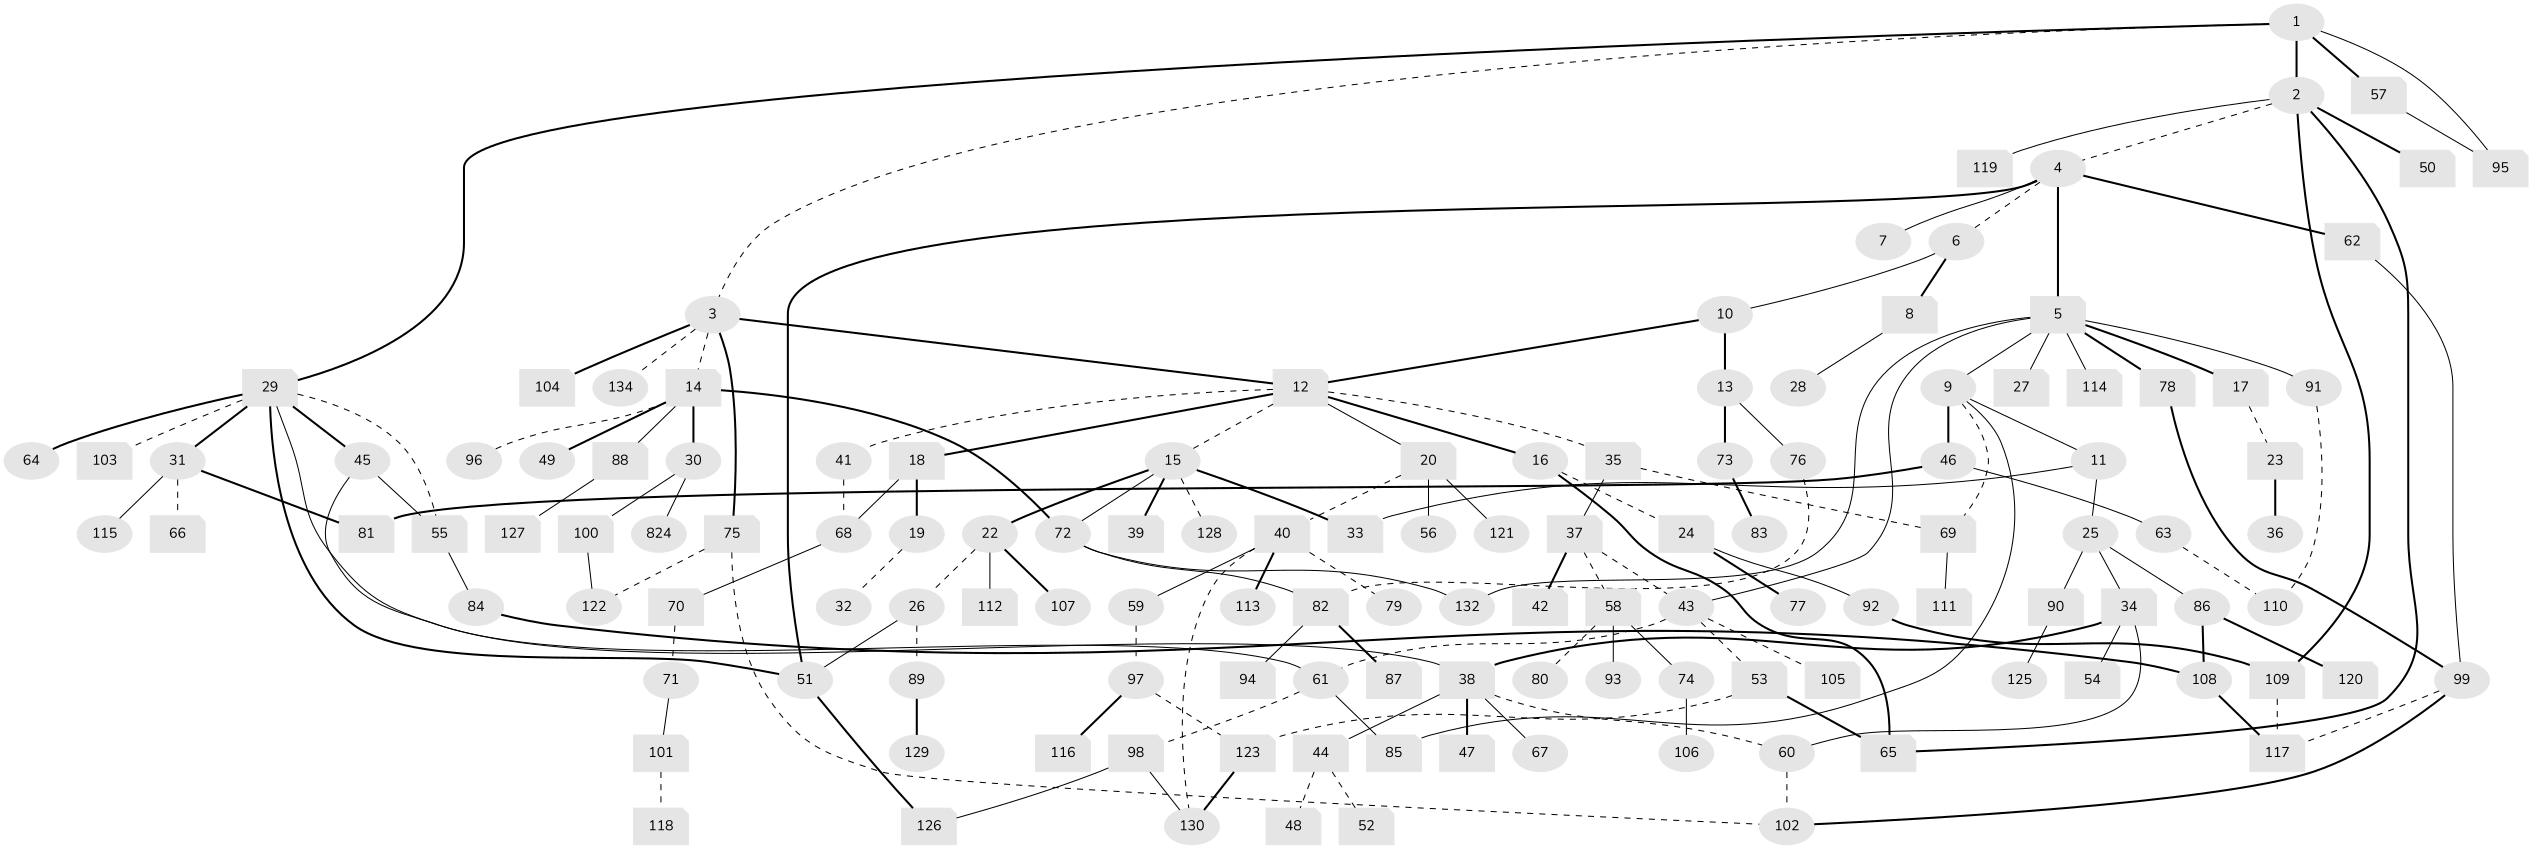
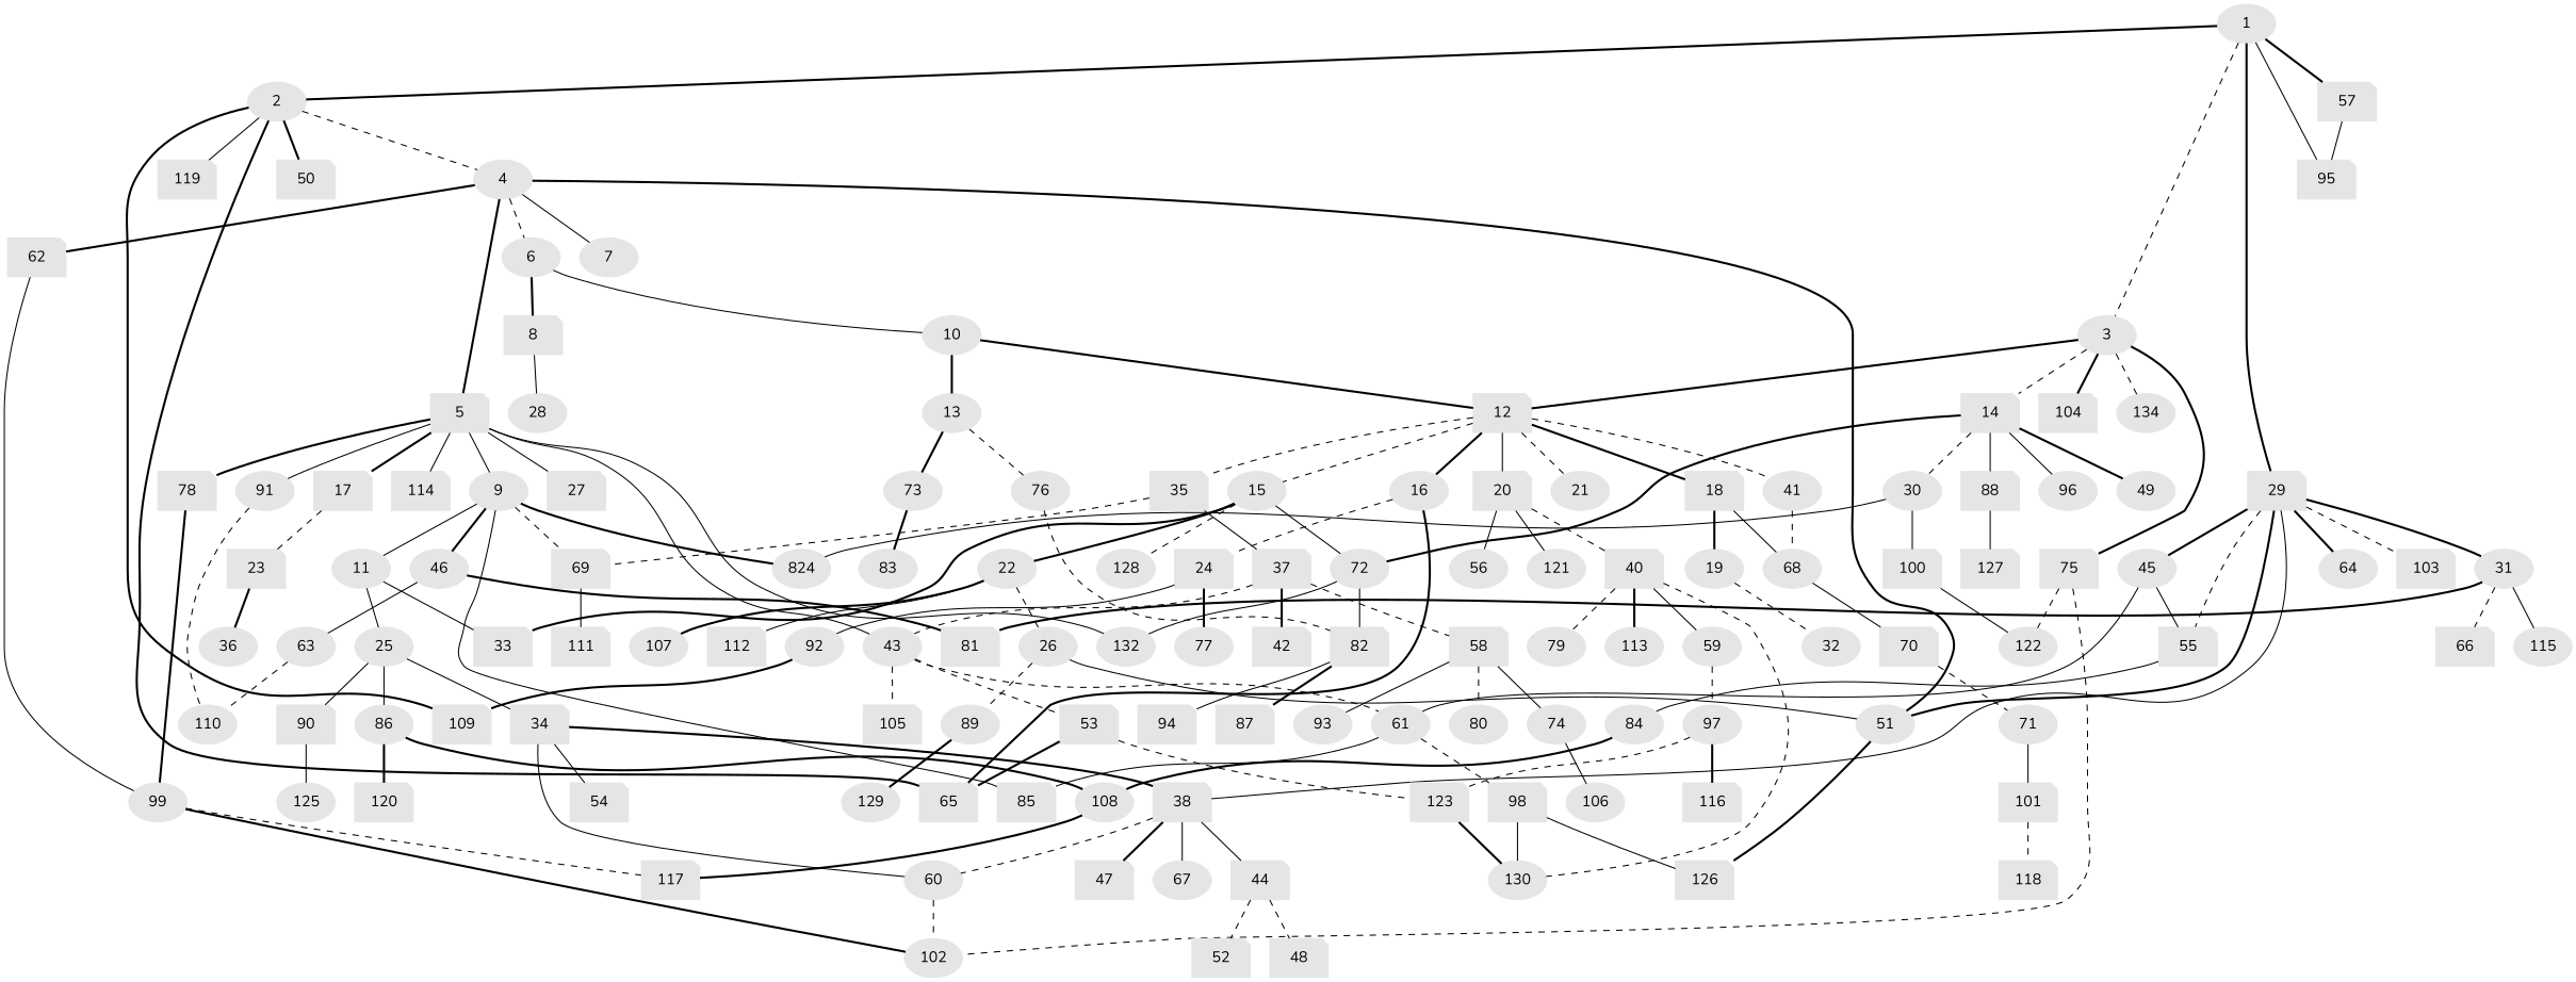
  graph {
    fontname=Nunito
    node [color=gray90 fontname=Nunito shape=ellipse style=filled]
    edge [fontname=Nunito style=solid]
    1
    2
    3
    29 [shape=note]
    57 [shape=note]
    95 [shape=note]
    4
    50 [shape=note]
    65 [shape=note]
    109 [shape=note]
    119 [shape=note]
    12 [shape=note]
    14 [shape=note]
    75 [shape=note]
    104 [shape=note]
    n16 [label=134]
    51
    31
    38 [shape=note]
    45
    55 [shape=note]
    64
    103 [shape=note]
    5 [shape=note]
    6
    7
    62 [shape=note]
    117 [shape=note]
    15
    16
    18 [shape=note]
    20 [shape=note]
+   21
    35 [shape=note]
    41
    30
    49
    72
    88 [shape=note]
    96
    102
    122
    9
    17 [shape=note]
    27 [shape=note]
    43
    78 [shape=note]
    91
    114 [shape=note]
    132
    8 [shape=note]
    10
    126 [shape=note]
    99
    11
    46
    69 [shape=note]
    85 [shape=note]
    n59 [label=824]
    23 [shape=note]
    53 [shape=note]
    61
    105 [shape=note]
    110
    28
    13
    25
    33 [shape=note]
    81 [shape=note]
    63
    111 [shape=note]
    73
    76
    34 [shape=note]
    86
    90 [shape=note]
    22
-   39 [shape=note]
    128
    24 [shape=note]
    19
    68
    40 [shape=note]
    56
    121
    37 [shape=note]
    83
    82 [shape=note]
    100 [shape=note]
    127 [shape=note]
    26
    107
    112 [shape=note]
    77
    92
    36
    32
    70 [shape=note]
    59
    79
    113
    130
    89
    54 [shape=note]
    60
    108
    120 [shape=note]
    125
    129
    66 [shape=note]
    115
    44 [shape=note]
    47 [shape=note]
    67
    84
    42 [shape=note]
    58 [shape=note]
    74
    80
    93
    48 [shape=note]
    52 [shape=note]
    97
    123 [shape=note]
    98 [shape=note]
    106
    116 [shape=note]
    71
    101 [shape=note]
    118 [shape=note]
    87 [shape=note]
    94 [shape=note]
    1 -- 2 [style=bold]
    1 -- 3 [style=dashed]
    1 -- 29 [style=bold]
    1 -- 57 [style=bold]
    1 -- 95
    2 -- 4 [style=dashed]
    2 -- 50 [style=bold]
    2 -- 65 [style=bold]
    2 -- 109 [style=bold]
    2 -- 119
    3 -- 12 [style=bold]
    3 -- 14 [style=dashed]
    3 -- 75 [style=bold]
    3 -- 104 [style=bold]
    3 -- n16 [style=dashed]
    29 -- 51 [style=bold]
    29 -- 31 [style=bold]
    29 -- 38
    29 -- 45 [style=bold]
    29 -- 55 [style=dashed]
    29 -- 64 [style=bold]
    29 -- 103 [style=dashed]
    57 -- 95
    4 -- 51 [style=bold]
    4 -- 5 [style=bold]
    4 -- 6 [style=dashed]
    4 -- 7
    4 -- 62 [style=bold]
-   109 -- 117 [style=dashed]
    12 -- 15 [style=dashed]
    12 -- 16 [style=bold]
    12 -- 18 [style=bold]
    12 -- 20
+   12 -- 21 [style=dashed]
    12 -- 35 [style=dashed]
    12 -- 41 [style=dashed]
-   14 -- 30 [style=bold]
+   14 -- 30 [style=dashed]
    14 -- 49 [style=bold]
    14 -- 72 [style=bold]
    14 -- 88
-   14 -- 96 [style=dashed]
+   14 -- 96
    75 -- 102 [style=dashed]
    75 -- 122 [style=dashed]
    51 -- 126 [style=bold]
    31 -- 81 [style=bold]
    31 -- 66 [style=dashed]
    31 -- 115
    38 -- 60 [style=dashed]
    38 -- 44
    38 -- 47 [style=bold]
    38 -- 67
    45 -- 55
    45 -- 61
    55 -- 84
    5 -- 9
    5 -- 17 [style=bold]
    5 -- 27
    5 -- 43
    5 -- 78 [style=bold]
    5 -- 91
    5 -- 114
    5 -- 132
    6 -- 8 [style=bold]
    6 -- 10
    62 -- 99
    15 -- 72
    15 -- 33 [style=bold]
    15 -- 22 [style=bold]
-   15 -- 39 [style=bold]
    15 -- 128 [style=dashed]
    16 -- 65 [style=bold]
    16 -- 24 [style=dashed]
    18 -- 19 [style=bold]
    18 -- 68
    20 -- 40 [style=dashed]
    20 -- 56
    20 -- 121
    35 -- 69 [style=dashed]
    35 -- 37
    41 -- 68 [style=dashed]
    30 -- n59
    30 -- 100
    72 -- 132
    72 -- 82
    88 -- 127
    9 -- 11
    9 -- 46 [style=bold]
    9 -- 69 [style=dashed]
    9 -- 85
+   9 -- n59 [style=bold]
    17 -- 23 [style=dashed]
    43 -- 53 [style=dashed]
    43 -- 61 [style=dashed]
    43 -- 105 [style=dashed]
    78 -- 99 [style=bold]
    91 -- 110 [style=dashed]
    8 -- 28
    10 -- 12 [style=bold]
    10 -- 13 [style=bold]
    99 -- 117 [style=dashed]
    99 -- 102 [style=bold]
    11 -- 25
    11 -- 33
    46 -- 81 [style=bold]
    46 -- 63
    69 -- 111
    23 -- 36 [style=bold]
    53 -- 65 [style=bold]
    53 -- 123 [style=dashed]
    61 -- 85
    61 -- 98 [style=dashed]
    13 -- 73 [style=bold]
-   13 -- 76
+   13 -- 76 [style=dashed]
    25 -- 34
    25 -- 86
    25 -- 90
    63 -- 110 [style=dashed]
    73 -- 83 [style=bold]
    76 -- 82 [style=dashed]
    34 -- 38 [style=bold]
    34 -- 54
    34 -- 60
    86 -- 108 [style=bold]
    86 -- 120 [style=bold]
    90 -- 125
    22 -- 26 [style=dashed]
    22 -- 107 [style=bold]
    22 -- 112
    24 -- 77 [style=bold]
    24 -- 92
    19 -- 32 [style=dashed]
    68 -- 70
    40 -- 59
    40 -- 79 [style=dashed]
    40 -- 113 [style=bold]
    40 -- 130 [style=dashed]
    37 -- 43 [style=dashed]
    37 -- 42 [style=bold]
    37 -- 58 [style=dashed]
    82 -- 87 [style=bold]
    82 -- 94
    100 -- 122
    26 -- 51
    26 -- 89 [style=dashed]
    92 -- 109 [style=bold]
    70 -- 71 [style=dashed]
    59 -- 97 [style=dashed]
    89 -- 129 [style=bold]
    60 -- 102 [style=dashed]
    108 -- 117 [style=bold]
    44 -- 48 [style=dashed]
    44 -- 52 [style=dashed]
    84 -- 108 [style=bold]
    58 -- 74
    58 -- 80 [style=dashed]
    58 -- 93
    74 -- 106
    97 -- 123 [style=dashed]
    97 -- 116 [style=bold]
    123 -- 130 [style=bold]
    98 -- 126
    98 -- 130
    71 -- 101
    101 -- 118 [style=dashed]
  }
